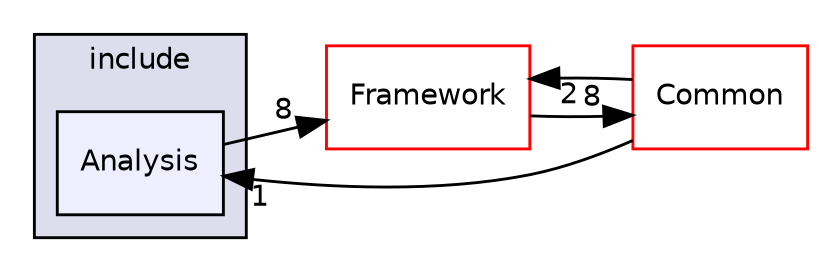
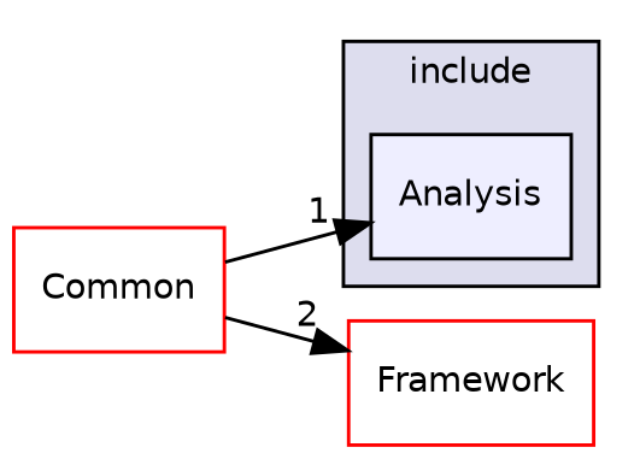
  digraph {
    compound=true
    rankdir=LR
    node [fontname=Helvetica fontsize=10 shape=box color=red]
    edge [headlabel=8 labeldistance=1.5 labelfontname=Helvetica labelfontsize=10]
    n1 [fillcolor="#eeeeff" label=Analysis pencolor=black style=filled color=""]
    n2 [label=Framework]
    n3 [label=Common]
    subgraph cluster_1 {
      bgcolor="#ddddee"
      fontname=Helvetica
      fontsize=10
      label=include
      pencolor=black
      n1
    }
-   n1 -> n2
-   n2 -> n3
    n3 -> n1 [headlabel=1]
    n3 -> n2 [headlabel=2]
  }
